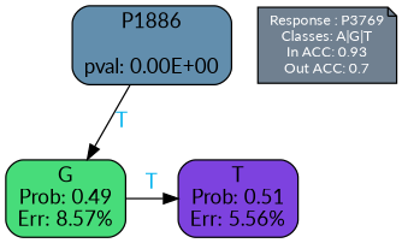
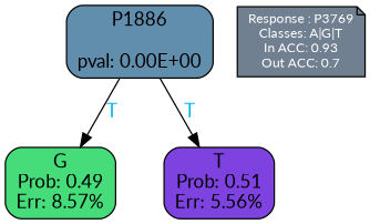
  digraph {
    fontname=Lato
    ranksep=equally
    splines=polylines
    node [color=black fontname=Lato shape=box style="filled, rounded"]
    edge [fontcolor=deepskyblue2 fontname=Lato]
    n1 [fillcolor="#47dc7a" label="G\nProb: 0.49\nErr: 8.57%"]
    n2 [fillcolor="#7d42df" label="T\nProb: 0.51\nErr: 5.56%"]
    n3 [align=left fillcolor=slategray fontcolor=white fontsize=10 label="Response : P3769\nClasses: A|G|T\nIn ACC: 0.93\nOut ACC: 0.7\n" shape=note style=filled]
    n4 [fillcolor="#628ead" label="P1886\n\npval: 0.00E+00"]
    subgraph sub_1 {
      rank=same
      n1
      n2
    }
    subgraph sub_2 {
      rank=same
      n3
      n4
    }
    n4 -> n1 [label=T]
-   n1 -> n2 [label=T]
+   n4 -> n2 [label=T]
  }
